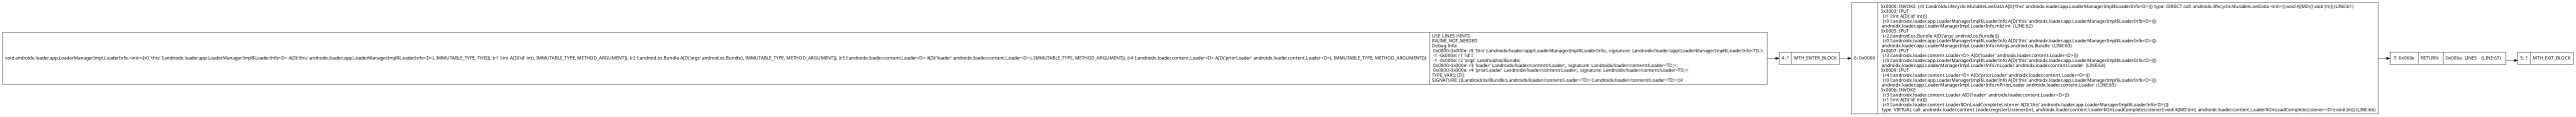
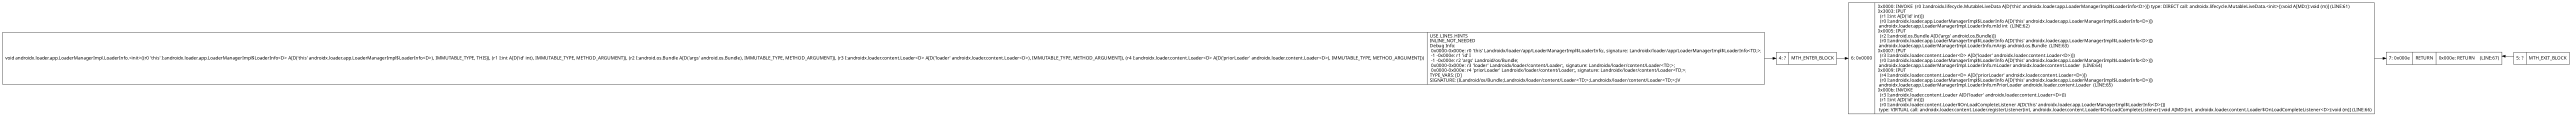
  digraph {
    fontname="Noto Sans"
    rankdir=LR
    node [fontname="Noto Sans" shape=record]
    edge [fontname="Noto Sans"]
    n1 [label="{4\:\ ?|MTH_ENTER_BLOCK\l}"]
    n2 [label="{6\:\ 0x0000|0x0000: INVOKE  (r0 I:androidx.lifecycle.MutableLiveData A[D('this' androidx.loader.app.LoaderManagerImpl$LoaderInfo\<D\>)]) type: DIRECT call: androidx.lifecycle.MutableLiveData.\<init\>():void A[MD:():void (m)] (LINE:61)\l0x3003: IPUT  \l  (r1 I:int A[D('id' int)])\l  (r0 I:androidx.loader.app.LoaderManagerImpl$LoaderInfo A[D('this' androidx.loader.app.LoaderManagerImpl$LoaderInfo\<D\>)])\l androidx.loader.app.LoaderManagerImpl.LoaderInfo.mId int  (LINE:62)\l0x0005: IPUT  \l  (r2 I:android.os.Bundle A[D('args' android.os.Bundle)])\l  (r0 I:androidx.loader.app.LoaderManagerImpl$LoaderInfo A[D('this' androidx.loader.app.LoaderManagerImpl$LoaderInfo\<D\>)])\l androidx.loader.app.LoaderManagerImpl.LoaderInfo.mArgs android.os.Bundle  (LINE:63)\l0x0007: IPUT  \l  (r3 I:androidx.loader.content.Loader\<D\> A[D('loader' androidx.loader.content.Loader\<D\>)])\l  (r0 I:androidx.loader.app.LoaderManagerImpl$LoaderInfo A[D('this' androidx.loader.app.LoaderManagerImpl$LoaderInfo\<D\>)])\l androidx.loader.app.LoaderManagerImpl.LoaderInfo.mLoader androidx.loader.content.Loader  (LINE:64)\l0x0009: IPUT  \l  (r4 I:androidx.loader.content.Loader\<D\> A[D('priorLoader' androidx.loader.content.Loader\<D\>)])\l  (r0 I:androidx.loader.app.LoaderManagerImpl$LoaderInfo A[D('this' androidx.loader.app.LoaderManagerImpl$LoaderInfo\<D\>)])\l androidx.loader.app.LoaderManagerImpl.LoaderInfo.mPriorLoader androidx.loader.content.Loader  (LINE:65)\l0x000b: INVOKE  \l  (r3 I:androidx.loader.content.Loader A[D('loader' androidx.loader.content.Loader\<D\>)])\l  (r1 I:int A[D('id' int)])\l  (r0 I:androidx.loader.content.Loader$OnLoadCompleteListener A[D('this' androidx.loader.app.LoaderManagerImpl$LoaderInfo\<D\>)])\l type: VIRTUAL call: androidx.loader.content.Loader.registerListener(int, androidx.loader.content.Loader$OnLoadCompleteListener):void A[MD:(int, androidx.loader.content.Loader$OnLoadCompleteListener\<D\>):void (m)] (LINE:66)\l}"]
-   n3 [label="{7\:\ 0x000e|RETURN\l|0x000e: LINES    (LINE:67)\l}"]
+   n3 [label="{7\:\ 0x000e|RETURN\l|0x000e: RETURN    (LINE:67)\l}"]
    n4 [label="{5\:\ ?|MTH_EXIT_BLOCK\l}"]
    n5 [label="{void androidx.loader.app.LoaderManagerImpl.LoaderInfo.\<init\>((r0 'this' I:androidx.loader.app.LoaderManagerImpl$LoaderInfo\<D\> A[D('this' androidx.loader.app.LoaderManagerImpl$LoaderInfo\<D\>), IMMUTABLE_TYPE, THIS]), (r1 I:int A[D('id' int), IMMUTABLE_TYPE, METHOD_ARGUMENT]), (r2 I:android.os.Bundle A[D('args' android.os.Bundle), IMMUTABLE_TYPE, METHOD_ARGUMENT]), (r3 I:androidx.loader.content.Loader\<D\> A[D('loader' androidx.loader.content.Loader\<D\>), IMMUTABLE_TYPE, METHOD_ARGUMENT]), (r4 I:androidx.loader.content.Loader\<D\> A[D('priorLoader' androidx.loader.content.Loader\<D\>), IMMUTABLE_TYPE, METHOD_ARGUMENT]))  | USE_LINES_HINTS\lINLINE_NOT_NEEDED\lDebug Info:\l  0x0000\-0x000e: r0 'this' Landroidx\/loader\/app\/LoaderManagerImpl$LoaderInfo;, signature: Landroidx\/loader\/app\/LoaderManagerImpl$LoaderInfo\<TD;\>;\l  \-1 \-0x000e: r1 'id' I\l  \-1 \-0x000e: r2 'args' Landroid\/os\/Bundle;\l  0x0000\-0x000e: r3 'loader' Landroidx\/loader\/content\/Loader;, signature: Landroidx\/loader\/content\/Loader\<TD;\>;\l  0x0000\-0x000e: r4 'priorLoader' Landroidx\/loader\/content\/Loader;, signature: Landroidx\/loader\/content\/Loader\<TD;\>;\lTYPE_VARS: [D]\lSIGNATURE: (ILandroid\/os\/Bundle;Landroidx\/loader\/content\/Loader\<TD;\>;Landroidx\/loader\/content\/Loader\<TD;\>;)V\l}"]
    n1 -> n2
    n2 -> n3
-   n3 -> n4
+   n4 -> n3
    n5 -> n1
  }
